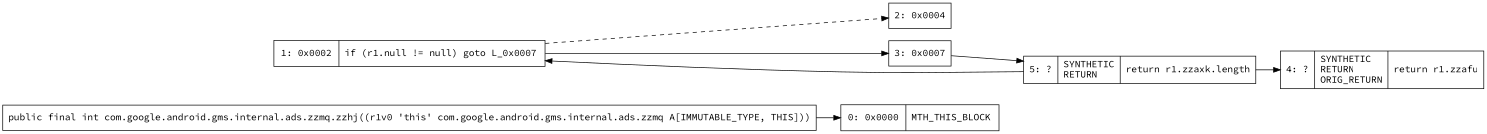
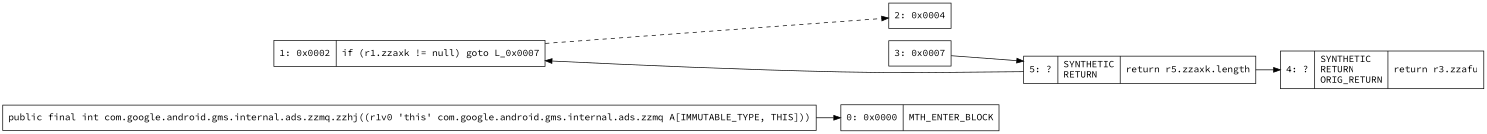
  digraph {
    fontname="Source Code Pro"
    rankdir=LR
    node [fontname="Source Code Pro" shape=record]
    edge [fontname="Source Code Pro"]
-   n1 [label="{0\:\ 0x0000|MTH_THIS_BLOCK\l}"]
-   n2 [label="{1\:\ 0x0002|if (r1.null != null) goto L_0x0007\l}"]
+   n1 [label="{0\:\ 0x0000|MTH_ENTER_BLOCK\l}"]
+   n2 [label="{1\:\ 0x0002|if (r1.zzaxk != null) goto L_0x0007\l}"]
    n3 [label="{2\:\ 0x0004}"]
    n4 [label="{3\:\ 0x0007}"]
-   n5 [label="{5\:\ ?|SYNTHETIC\lRETURN\l|return r1.zzaxk.length\l}"]
-   n6 [label="{4\:\ ?|SYNTHETIC\lRETURN\lORIG_RETURN\l|return r1.zzafu\l}"]
+   n5 [label="{5\:\ ?|SYNTHETIC\lRETURN\l|return r5.zzaxk.length\l}"]
+   n6 [label="{4\:\ ?|SYNTHETIC\lRETURN\lORIG_RETURN\l|return r3.zzafu\l}"]
    n7 [label="{public final int com.google.android.gms.internal.ads.zzmq.zzhj((r1v0 'this' com.google.android.gms.internal.ads.zzmq A[IMMUTABLE_TYPE, THIS])) }"]
    n2 -> n3 [style=dashed]
-   n2 -> n4
    n4 -> n5
    n5 -> n2
    n5 -> n6
    n7 -> n1
  }
